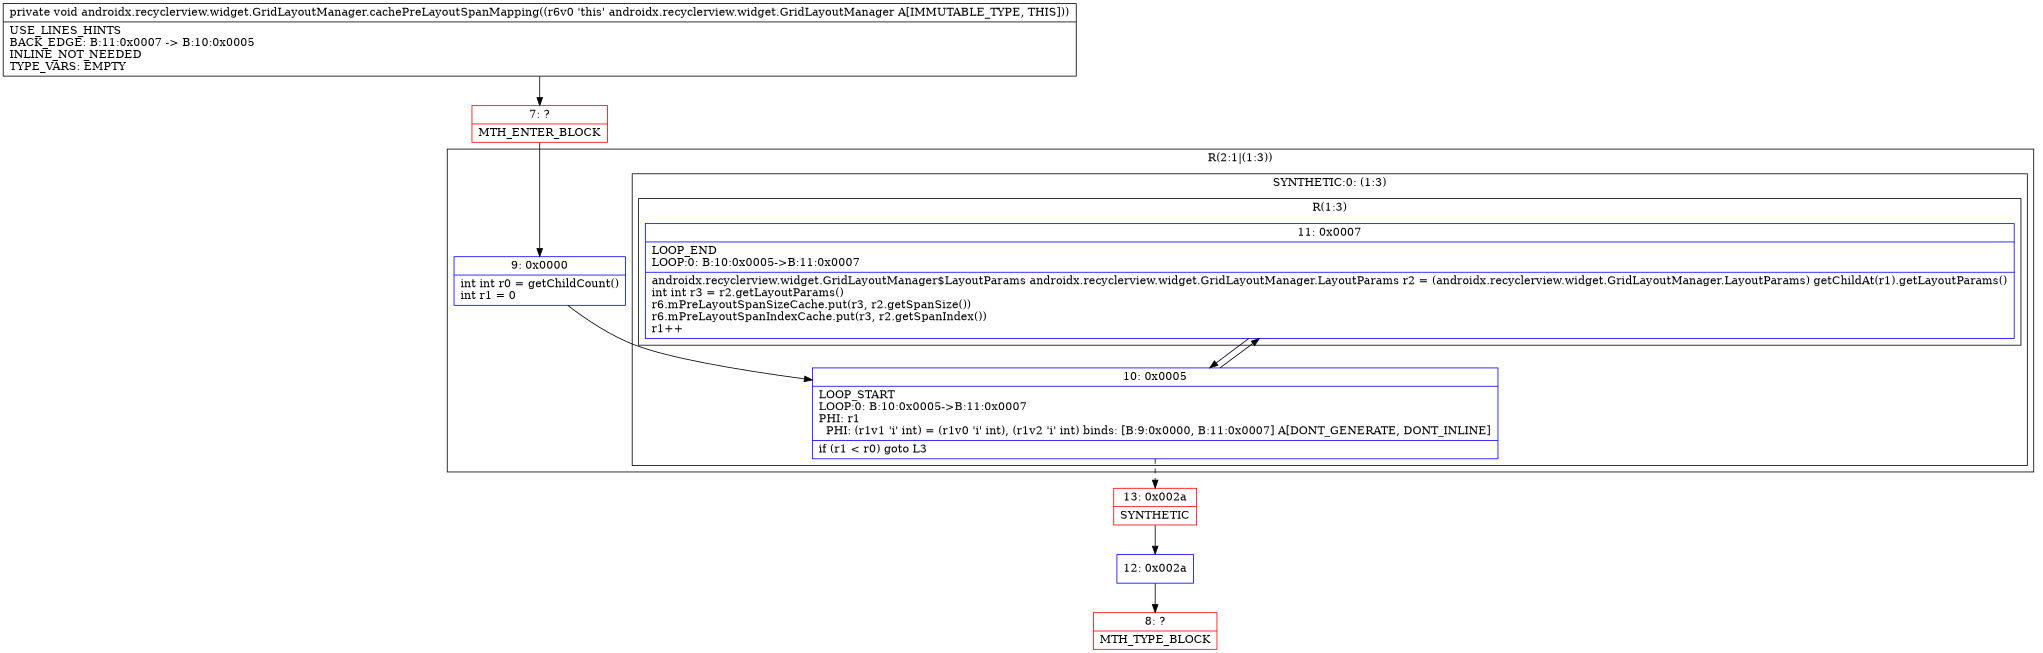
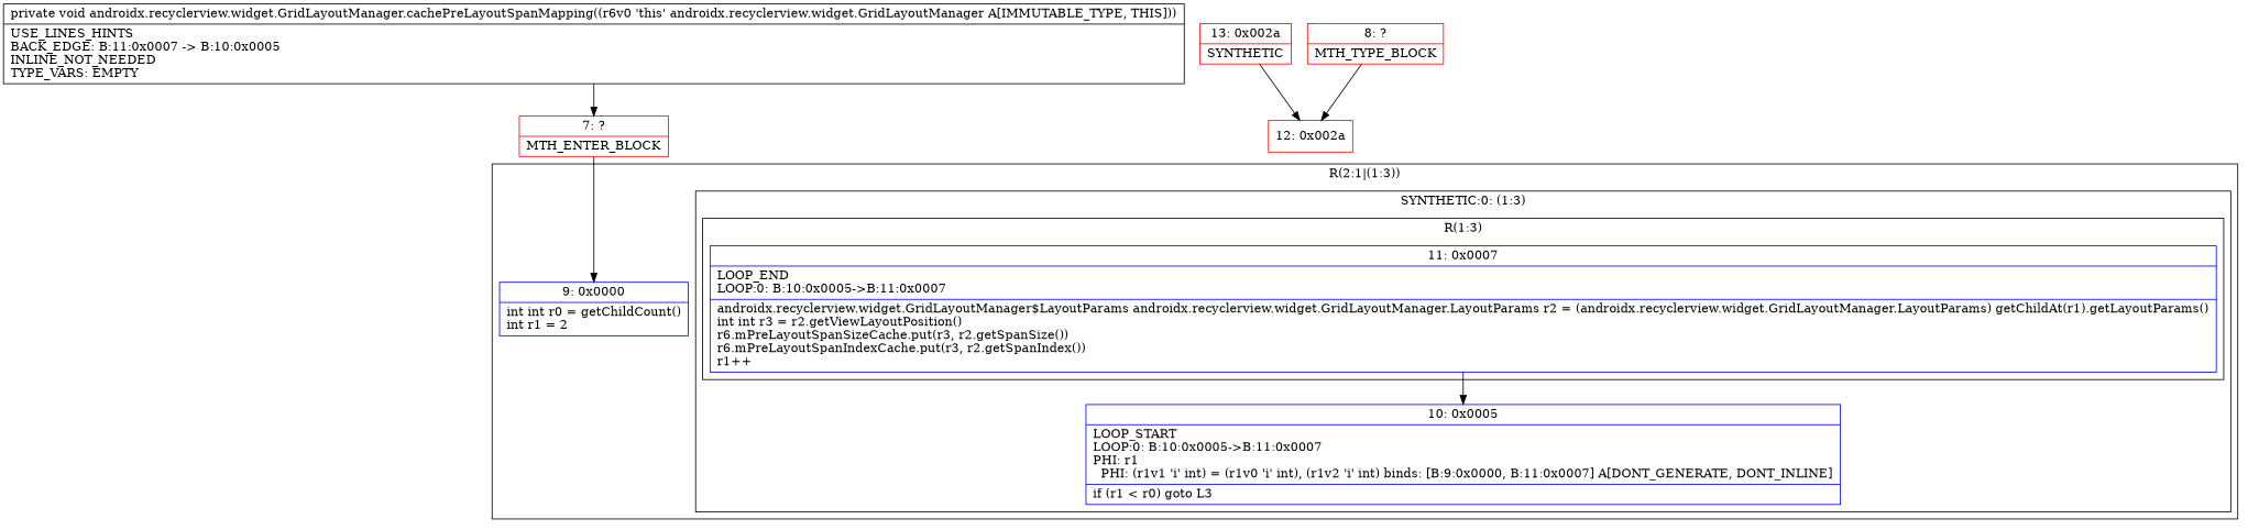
  digraph {
    node [color=red shape=record]
-   n1 [color=blue label="{11\:\ 0x0007|LOOP_END\lLOOP:0: B:10:0x0005\-\>B:11:0x0007\l|androidx.recyclerview.widget.GridLayoutManager$LayoutParams androidx.recyclerview.widget.GridLayoutManager.LayoutParams r2 = (androidx.recyclerview.widget.GridLayoutManager.LayoutParams) getChildAt(r1).getLayoutParams()\lint int r3 = r2.getLayoutParams()\lr6.mPreLayoutSpanSizeCache.put(r3, r2.getSpanSize())\lr6.mPreLayoutSpanIndexCache.put(r3, r2.getSpanIndex())\lr1++\l}"]
+   n1 [color=blue label="{11\:\ 0x0007|LOOP_END\lLOOP:0: B:10:0x0005\-\>B:11:0x0007\l|androidx.recyclerview.widget.GridLayoutManager$LayoutParams androidx.recyclerview.widget.GridLayoutManager.LayoutParams r2 = (androidx.recyclerview.widget.GridLayoutManager.LayoutParams) getChildAt(r1).getLayoutParams()\lint int r3 = r2.getViewLayoutPosition()\lr6.mPreLayoutSpanSizeCache.put(r3, r2.getSpanSize())\lr6.mPreLayoutSpanIndexCache.put(r3, r2.getSpanIndex())\lr1++\l}"]
    n2 [color=blue label="{10\:\ 0x0005|LOOP_START\lLOOP:0: B:10:0x0005\-\>B:11:0x0007\lPHI: r1 \l  PHI: (r1v1 'i' int) = (r1v0 'i' int), (r1v2 'i' int) binds: [B:9:0x0000, B:11:0x0007] A[DONT_GENERATE, DONT_INLINE]\l|if (r1 \< r0) goto L3\l}"]
-   n3 [color=blue label="{9\:\ 0x0000|int int r0 = getChildCount()\lint r1 = 0\l}"]
+   n3 [color=blue label="{9\:\ 0x0000|int int r0 = getChildCount()\lint r1 = 2\l}"]
    n4 [label="{13\:\ 0x002a|SYNTHETIC\l}"]
-   n5 [color=blue label="{12\:\ 0x002a}"]
+   n5 [label="{12\:\ 0x002a}"]
    n6 [label="{7\:\ ?|MTH_ENTER_BLOCK\l}"]
    n7 [label="{8\:\ ?|MTH_TYPE_BLOCK\l}"]
    n8 [label="{private void androidx.recyclerview.widget.GridLayoutManager.cachePreLayoutSpanMapping((r6v0 'this' androidx.recyclerview.widget.GridLayoutManager A[IMMUTABLE_TYPE, THIS]))  | USE_LINES_HINTS\lBACK_EDGE: B:11:0x0007 \-\> B:10:0x0005\lINLINE_NOT_NEEDED\lTYPE_VARS: EMPTY\l}" color=""]
    subgraph cluster_1 {
      label="R(2:1|(1:3))"
      n3
      subgraph cluster_2 {
        label="SYNTHETIC:0: (1:3)"
        n2
        subgraph cluster_3 {
          label="R(1:3)"
          n1
        }
      }
    }
    n1 -> n2
-   n2 -> n1
-   n2 -> n4 [style=dashed]
-   n3 -> n2
    n4 -> n5
-   n5 -> n7
+   n7 -> n5
    n6 -> n3
    n8 -> n6
  }
